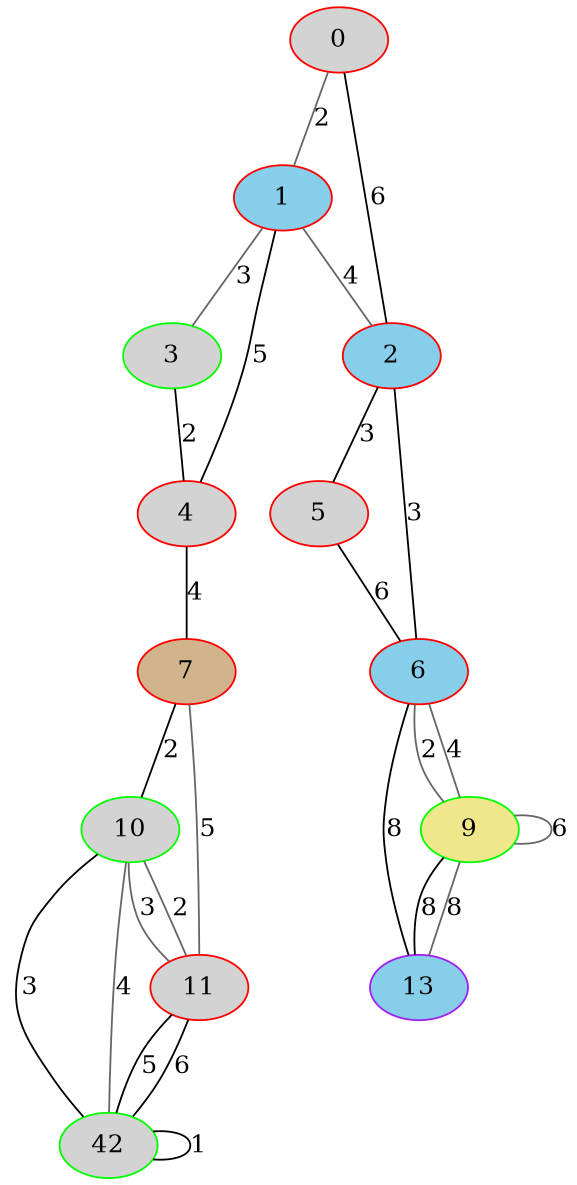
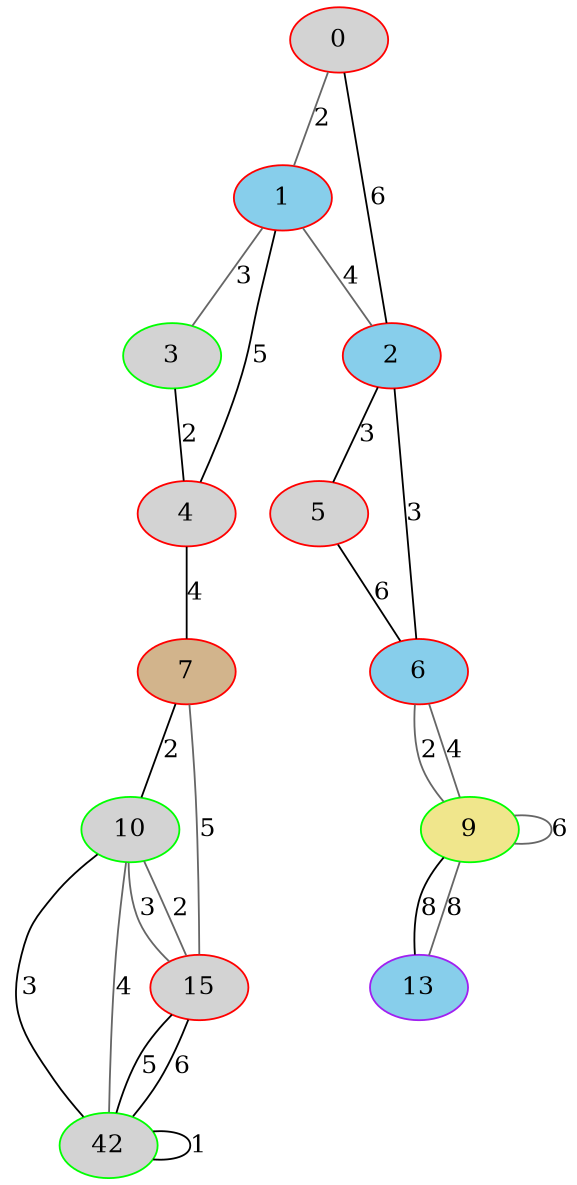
  graph {
    node [color=red fillcolor=lightgrey style=filled weight=1]
    edge [color=black]
    1 [fillcolor=skyblue]
    0
    2 [fillcolor=skyblue]
    3 [color=green]
    4
    5
    6 [fillcolor=skyblue]
    7 [fillcolor=tan]
    9 [color=green fillcolor=khaki weight=2]
    13 [color=purple fillcolor=skyblue weight=4]
    10 [color=green weight=2]
-   11
+   11 [label=15]
    n13 [color=green label=42 weight=2]
    1 -- 2 [color=gray40 label=4]
    1 -- 3 [color=gray40 label=3]
    1 -- 4 [label=5]
    0 -- 1 [color=gray40 label=2]
    0 -- 2 [label=6]
    2 -- 5 [label=3]
    2 -- 6 [label=3]
    3 -- 4 [label=2]
    4 -- 7 [label=4]
    5 -- 6 [label=6]
    6 -- 9 [color=gray40 label=2]
    6 -- 9 [color=gray40 label=4]
-   6 -- 13 [label=8]
    7 -- 10 [label=2]
    7 -- 11 [color=gray40 label=5]
    9 -- 9 [color=gray40 label=6]
    9 -- 13 [label=8]
    9 -- 13 [color=gray40 label=8]
    10 -- 11 [color=gray40 label=2]
    10 -- 11 [color=gray40 label=3]
    10 -- n13 [label=3]
    10 -- n13 [color=gray40 label=4]
    11 -- n13 [label=5]
    11 -- n13 [label=6]
    n13 -- n13 [label=1]
  }
